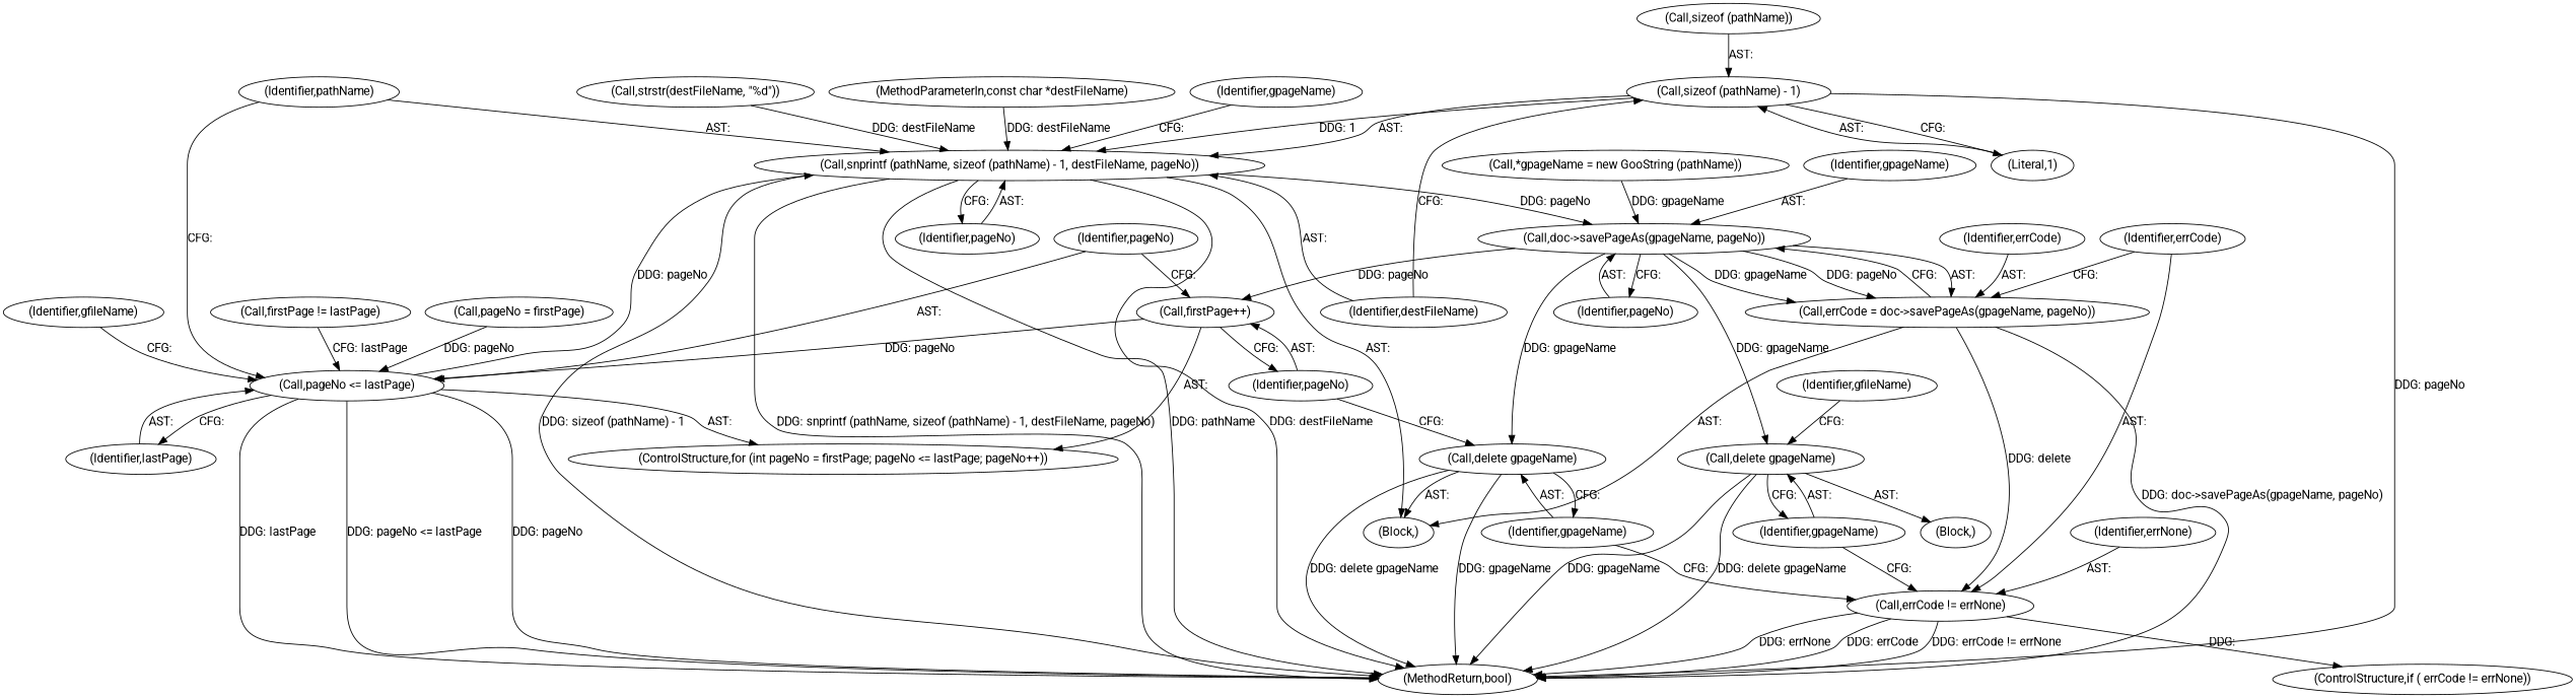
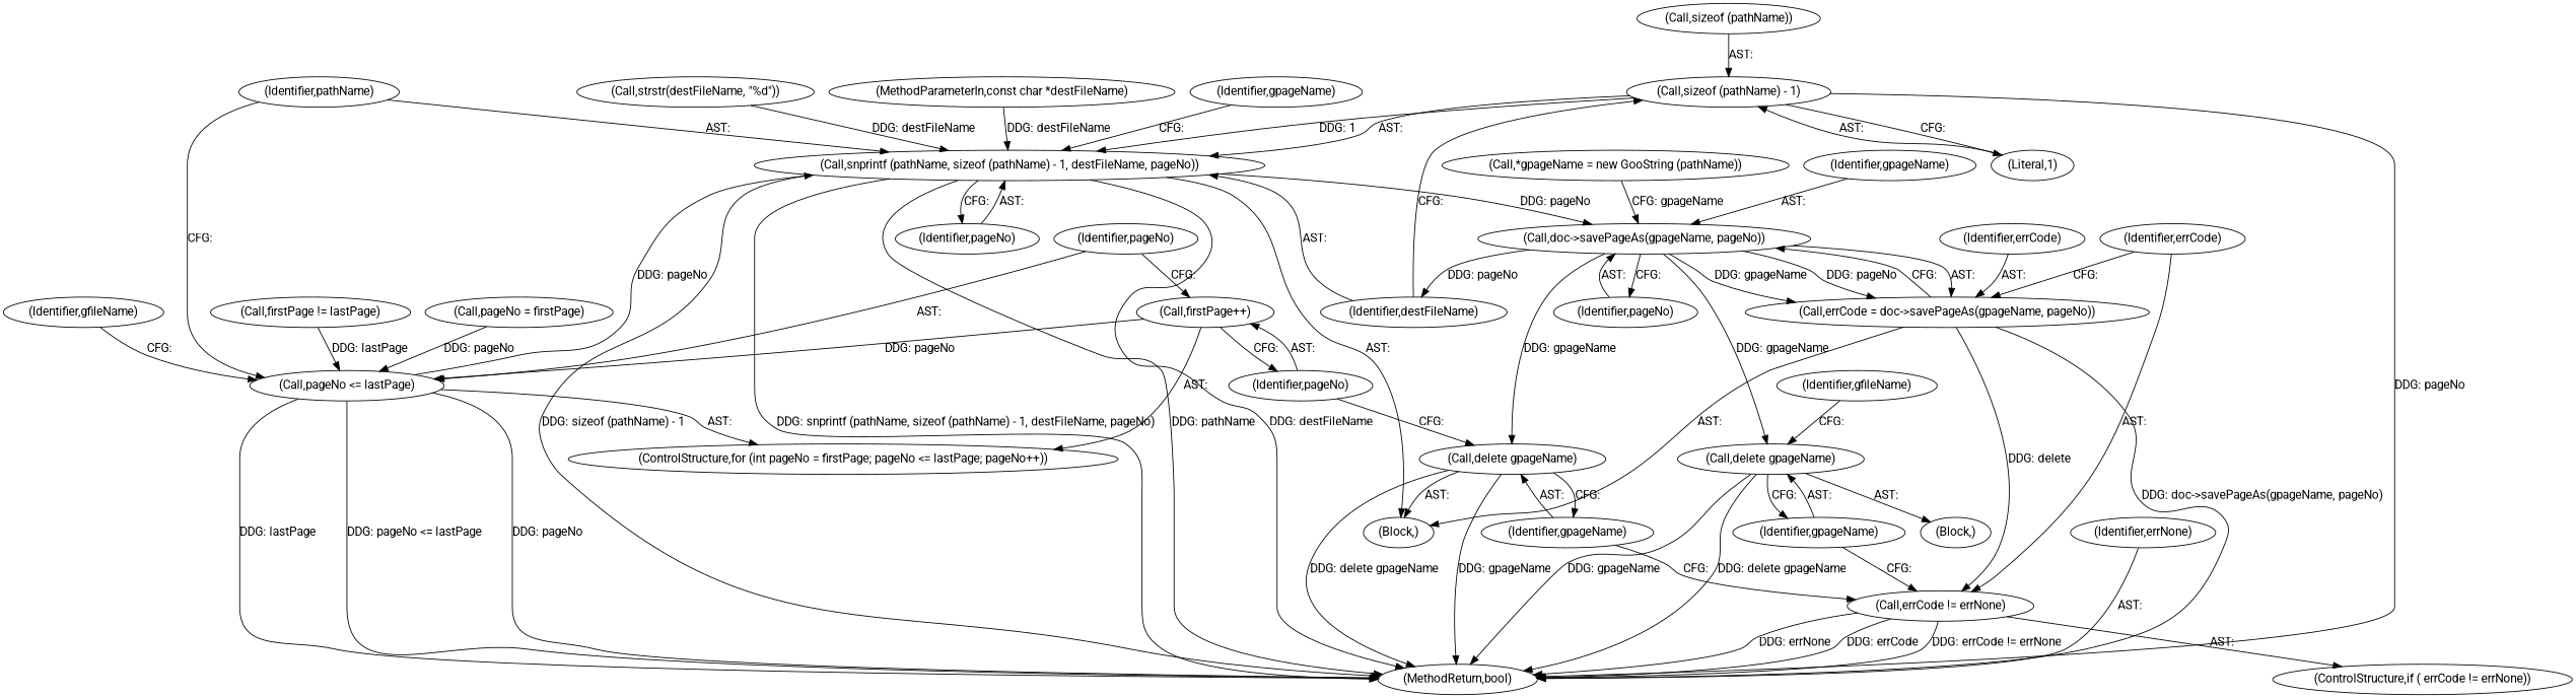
  digraph {
    fontname=Roboto
    node [fontname=Roboto]
    edge [fontname=Roboto]
    n1 [label="(Call,sizeof (pathName) - 1)"]
    n2 [label="(Call,snprintf (pathName, sizeof (pathName) - 1, destFileName, pageNo))"]
    n3 [label="(Literal,1)"]
    n4 [label="(MethodReturn,bool)"]
    n5 [label="(Call,doc->savePageAs(gpageName, pageNo))"]
    n6 [label="(Identifier,pageNo)"]
    n7 [label="(Block,)"]
    n8 [label="(Call,firstPage++)"]
    n9 [label="(Call,errCode = doc->savePageAs(gpageName, pageNo))"]
    n10 [label="(Call,delete gpageName)"]
    n11 [label="(Call,delete gpageName)"]
    n12 [label="(Identifier,pageNo)"]
    n13 [label="(Call,pageNo <= lastPage)"]
    n14 [label="(ControlStructure,for (int pageNo = firstPage; pageNo <= lastPage; pageNo++))"]
    n15 [label="(Identifier,pageNo)"]
    n16 [label="(Call,errCode != errNone)"]
    n17 [label="(Identifier,gpageName)"]
    n18 [label="(Block,)"]
    n19 [label="(Identifier,gpageName)"]
-   n20 [label="(Identifier,lastPage)"]
    n21 [label="(ControlStructure,if ( errCode != errNone))"]
    n22 [label="(Identifier,errNone)"]
    n23 [label="(Identifier,gfileName)"]
    n24 [label="(Identifier,gfileName)"]
    n25 [label="(Call,firstPage != lastPage)"]
    n26 [label="(Identifier,errCode)"]
    n27 [label="(Call,strstr(destFileName, \"%d\"))"]
    n28 [label="(Identifier,gpageName)"]
    n29 [label="(Identifier,errCode)"]
    n30 [label="(Call,sizeof (pathName))"]
    n31 [label="(MethodParameterIn,const char *destFileName)"]
    n32 [label="(Identifier,pageNo)"]
    n33 [label="(Identifier,pathName)"]
    n34 [label="(Identifier,destFileName)"]
    n35 [label="(Identifier,gpageName)"]
    n36 [label="(Call,pageNo = firstPage)"]
    n37 [label="(Call,*gpageName = new GooString (pathName))"]
    n1 -> n2 [label="AST: "]
    n1 -> n2 [label="DDG: 1"]
    n1 -> n3 [label="CFG: "]
    n1 -> n4 [label="DDG: pageNo"]
    n2 -> n4 [label="DDG: sizeof (pathName) - 1"]
    n2 -> n4 [label="DDG: snprintf (pathName, sizeof (pathName) - 1, destFileName, pageNo)"]
    n2 -> n4 [label="DDG: pathName"]
    n2 -> n4 [label="DDG: destFileName"]
    n2 -> n5 [label="DDG: pageNo"]
    n2 -> n6 [label="CFG: "]
    n2 -> n7 [label="AST: "]
    n3 -> n1 [label="AST: "]
-   n5 -> n8 [label="DDG: pageNo"]
+   n5 -> n34 [label="DDG: pageNo"]
    n5 -> n9 [label="AST: "]
    n5 -> n9 [label="DDG: gpageName"]
    n5 -> n9 [label="DDG: pageNo"]
    n5 -> n10 [label="DDG: gpageName"]
    n5 -> n11 [label="DDG: gpageName"]
    n5 -> n12 [label="CFG: "]
    n6 -> n2 [label="AST: "]
    n8 -> n13 [label="DDG: pageNo"]
    n8 -> n14 [label="AST: "]
    n8 -> n15 [label="CFG: "]
    n9 -> n4 [label="DDG: doc->savePageAs(gpageName, pageNo)"]
    n9 -> n5 [label="CFG: "]
    n9 -> n7 [label="AST: "]
    n9 -> n16 [label="DDG: delete"]
    n10 -> n4 [label="DDG: delete gpageName"]
    n10 -> n4 [label="DDG: gpageName"]
    n10 -> n17 [label="CFG: "]
    n10 -> n18 [label="AST: "]
    n11 -> n4 [label="DDG: delete gpageName"]
    n11 -> n4 [label="DDG: gpageName"]
    n11 -> n7 [label="AST: "]
    n11 -> n19 [label="CFG: "]
    n12 -> n5 [label="AST: "]
    n13 -> n2 [label="DDG: pageNo"]
    n13 -> n4 [label="DDG: pageNo"]
    n13 -> n4 [label="DDG: lastPage"]
    n13 -> n4 [label="DDG: pageNo <= lastPage"]
    n13 -> n14 [label="AST: "]
-   n13 -> n20 [label="CFG: "]
    n15 -> n8 [label="AST: "]
    n15 -> n11 [label="CFG: "]
    n16 -> n4 [label="DDG: errCode != errNone"]
    n16 -> n4 [label="DDG: errNone"]
    n16 -> n4 [label="DDG: errCode"]
-   n16 -> n21 [label="DDG: "]
+   n16 -> n21 [label="AST: "]
    n17 -> n10 [label="AST: "]
    n17 -> n16 [label="CFG: "]
    n19 -> n11 [label="AST: "]
    n19 -> n16 [label="CFG: "]
-   n20 -> n13 [label="AST: "]
-   n22 -> n16 [label="AST: "]
+   n22 -> n4 [label="AST: "]
    n23 -> n13 [label="CFG: "]
    n24 -> n10 [label="CFG: "]
-   n25 -> n13 [label="CFG: lastPage"]
+   n25 -> n13 [label="DDG: lastPage"]
    n26 -> n9 [label="CFG: "]
    n26 -> n16 [label="AST: "]
    n27 -> n2 [label="DDG: destFileName"]
    n28 -> n5 [label="AST: "]
    n29 -> n9 [label="AST: "]
    n30 -> n1 [label="AST: "]
    n31 -> n2 [label="DDG: destFileName"]
    n32 -> n8 [label="CFG: "]
    n32 -> n13 [label="AST: "]
    n33 -> n2 [label="AST: "]
    n33 -> n13 [label="CFG: "]
    n34 -> n1 [label="CFG: "]
    n34 -> n2 [label="AST: "]
    n35 -> n2 [label="CFG: "]
    n36 -> n13 [label="DDG: pageNo"]
-   n37 -> n5 [label="DDG: gpageName"]
+   n37 -> n5 [label="CFG: gpageName"]
  }
